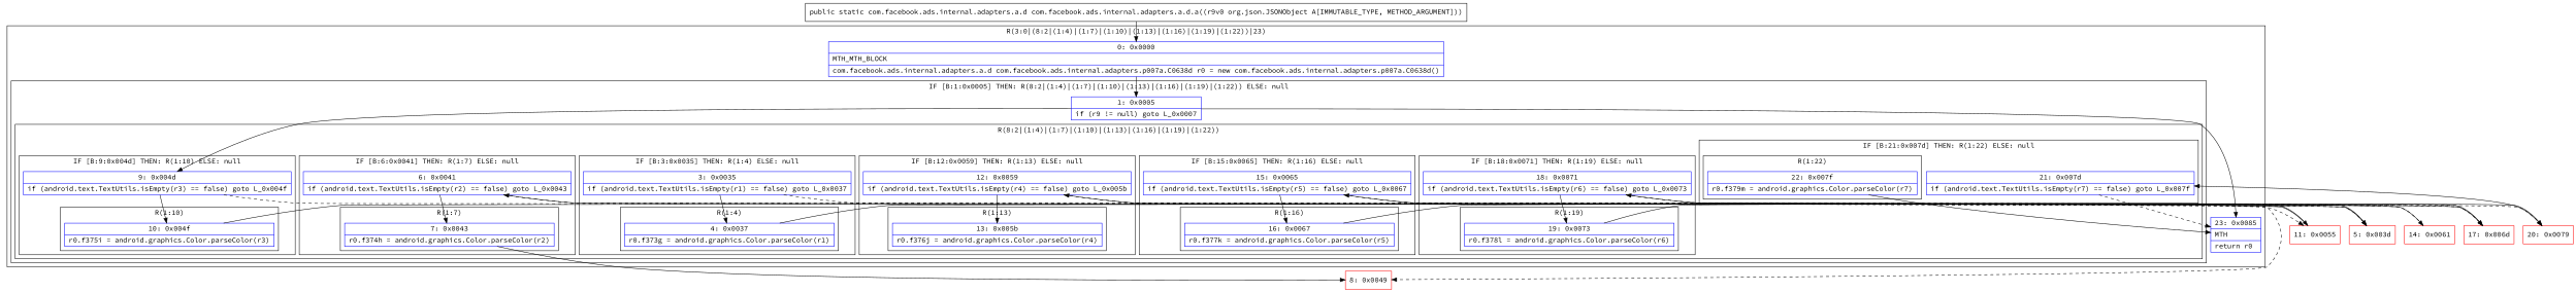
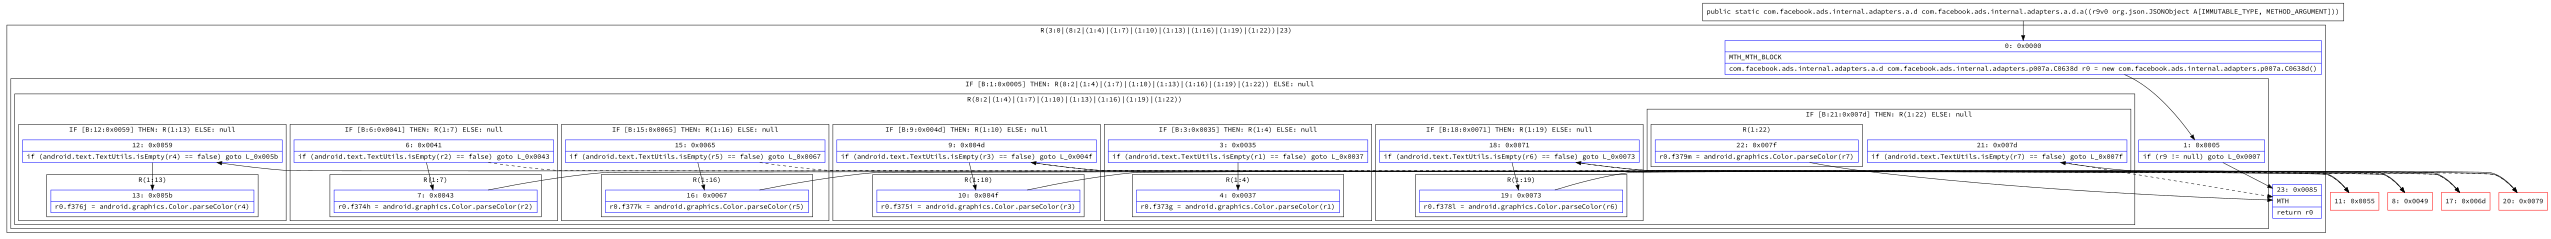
  digraph {
    fontname="Source Code Pro"
    node [color=blue fontname="Source Code Pro" shape=record]
    edge [fontname="Source Code Pro"]
    n1 [label="{4\:\ 0x0037|r0.f373g = android.graphics.Color.parseColor(r1)\l}"]
    n2 [label="{3\:\ 0x0035|if (android.text.TextUtils.isEmpty(r1) == false) goto L_0x0037\l}"]
    n3 [label="{7\:\ 0x0043|r0.f374h = android.graphics.Color.parseColor(r2)\l}"]
    n4 [label="{6\:\ 0x0041|if (android.text.TextUtils.isEmpty(r2) == false) goto L_0x0043\l}"]
    n5 [label="{10\:\ 0x004f|r0.f375i = android.graphics.Color.parseColor(r3)\l}"]
    n6 [label="{9\:\ 0x004d|if (android.text.TextUtils.isEmpty(r3) == false) goto L_0x004f\l}"]
    n7 [label="{13\:\ 0x005b|r0.f376j = android.graphics.Color.parseColor(r4)\l}"]
    n8 [label="{12\:\ 0x0059|if (android.text.TextUtils.isEmpty(r4) == false) goto L_0x005b\l}"]
    n9 [label="{16\:\ 0x0067|r0.f377k = android.graphics.Color.parseColor(r5)\l}"]
    n10 [label="{15\:\ 0x0065|if (android.text.TextUtils.isEmpty(r5) == false) goto L_0x0067\l}"]
    n11 [label="{19\:\ 0x0073|r0.f378l = android.graphics.Color.parseColor(r6)\l}"]
    n12 [label="{18\:\ 0x0071|if (android.text.TextUtils.isEmpty(r6) == false) goto L_0x0073\l}"]
    n13 [label="{22\:\ 0x007f|r0.f379m = android.graphics.Color.parseColor(r7)\l}"]
    n14 [label="{21\:\ 0x007d|if (android.text.TextUtils.isEmpty(r7) == false) goto L_0x007f\l}"]
    n15 [label="{1\:\ 0x0005|if (r9 != null) goto L_0x0007\l}"]
    n16 [label="{0\:\ 0x0000|MTH_MTH_BLOCK\l|com.facebook.ads.internal.adapters.a.d com.facebook.ads.internal.adapters.p007a.C0638d r0 = new com.facebook.ads.internal.adapters.p007a.C0638d()\l}"]
    n17 [label="{23\:\ 0x0085|MTH\l|return r0\l}"]
-   n18 [color=red label="{5\:\ 0x003d}"]
    n19 [color=red label="{8\:\ 0x0049}"]
    n20 [color=red label="{11\:\ 0x0055}"]
-   n21 [color=red label="{14\:\ 0x0061}"]
    n22 [color=red label="{17\:\ 0x006d}"]
    n23 [color=red label="{20\:\ 0x0079}"]
    n24 [label="{public static com.facebook.ads.internal.adapters.a.d com.facebook.ads.internal.adapters.a.d.a((r9v0 org.json.JSONObject A[IMMUTABLE_TYPE, METHOD_ARGUMENT])) }" color=""]
    subgraph cluster_1 {
      label="R(3:0|(8:2|(1:4)|(1:7)|(1:10)|(1:13)|(1:16)|(1:19)|(1:22))|23)"
      n16
      n17
      subgraph cluster_2 {
        label="IF [B:1:0x0005] THEN: R(8:2|(1:4)|(1:7)|(1:10)|(1:13)|(1:16)|(1:19)|(1:22)) ELSE: null"
        n15
        subgraph cluster_3 {
          label="R(8:2|(1:4)|(1:7)|(1:10)|(1:13)|(1:16)|(1:19)|(1:22))"
          subgraph cluster_4 {
            label="IF [B:3:0x0035] THEN: R(1:4) ELSE: null"
            n2
            subgraph cluster_5 {
              label="R(1:4)"
              n1
            }
          }
          subgraph cluster_6 {
            label="IF [B:6:0x0041] THEN: R(1:7) ELSE: null"
            n4
            subgraph cluster_7 {
              label="R(1:7)"
              n3
            }
          }
          subgraph cluster_8 {
            label="IF [B:9:0x004d] THEN: R(1:10) ELSE: null"
            n6
            subgraph cluster_9 {
              label="R(1:10)"
              n5
            }
          }
          subgraph cluster_10 {
            label="IF [B:12:0x0059] THEN: R(1:13) ELSE: null"
            n8
            subgraph cluster_11 {
              label="R(1:13)"
              n7
            }
          }
          subgraph cluster_12 {
            label="IF [B:15:0x0065] THEN: R(1:16) ELSE: null"
            n10
            subgraph cluster_13 {
              label="R(1:16)"
              n9
            }
          }
          subgraph cluster_14 {
            label="IF [B:18:0x0071] THEN: R(1:19) ELSE: null"
            n12
            subgraph cluster_15 {
              label="R(1:19)"
              n11
            }
          }
          subgraph cluster_16 {
            label="IF [B:21:0x007d] THEN: R(1:22) ELSE: null"
            n14
            subgraph cluster_17 {
              label="R(1:22)"
              n13
            }
          }
        }
      }
    }
-   n1 -> n18
    n2 -> n1
-   n2 -> n18 [style=dashed]
    n3 -> n19
    n4 -> n3
    n4 -> n19 [style=dashed]
    n5 -> n20
    n6 -> n5
    n6 -> n20 [style=dashed]
    n8 -> n7
-   n8 -> n21 [style=dashed]
    n9 -> n22
    n10 -> n9
    n10 -> n22 [style=dashed]
    n11 -> n23
    n12 -> n11
    n12 -> n23 [style=dashed]
    n13 -> n17
    n14 -> n17 [style=dashed]
    n15 -> n17 [style=solid]
    n16 -> n15
-   n18 -> n4
-   n15 -> n6
+   n19 -> n6
    n20 -> n8
-   n21 -> n10
    n22 -> n12
    n23 -> n14
    n24 -> n16
  }
